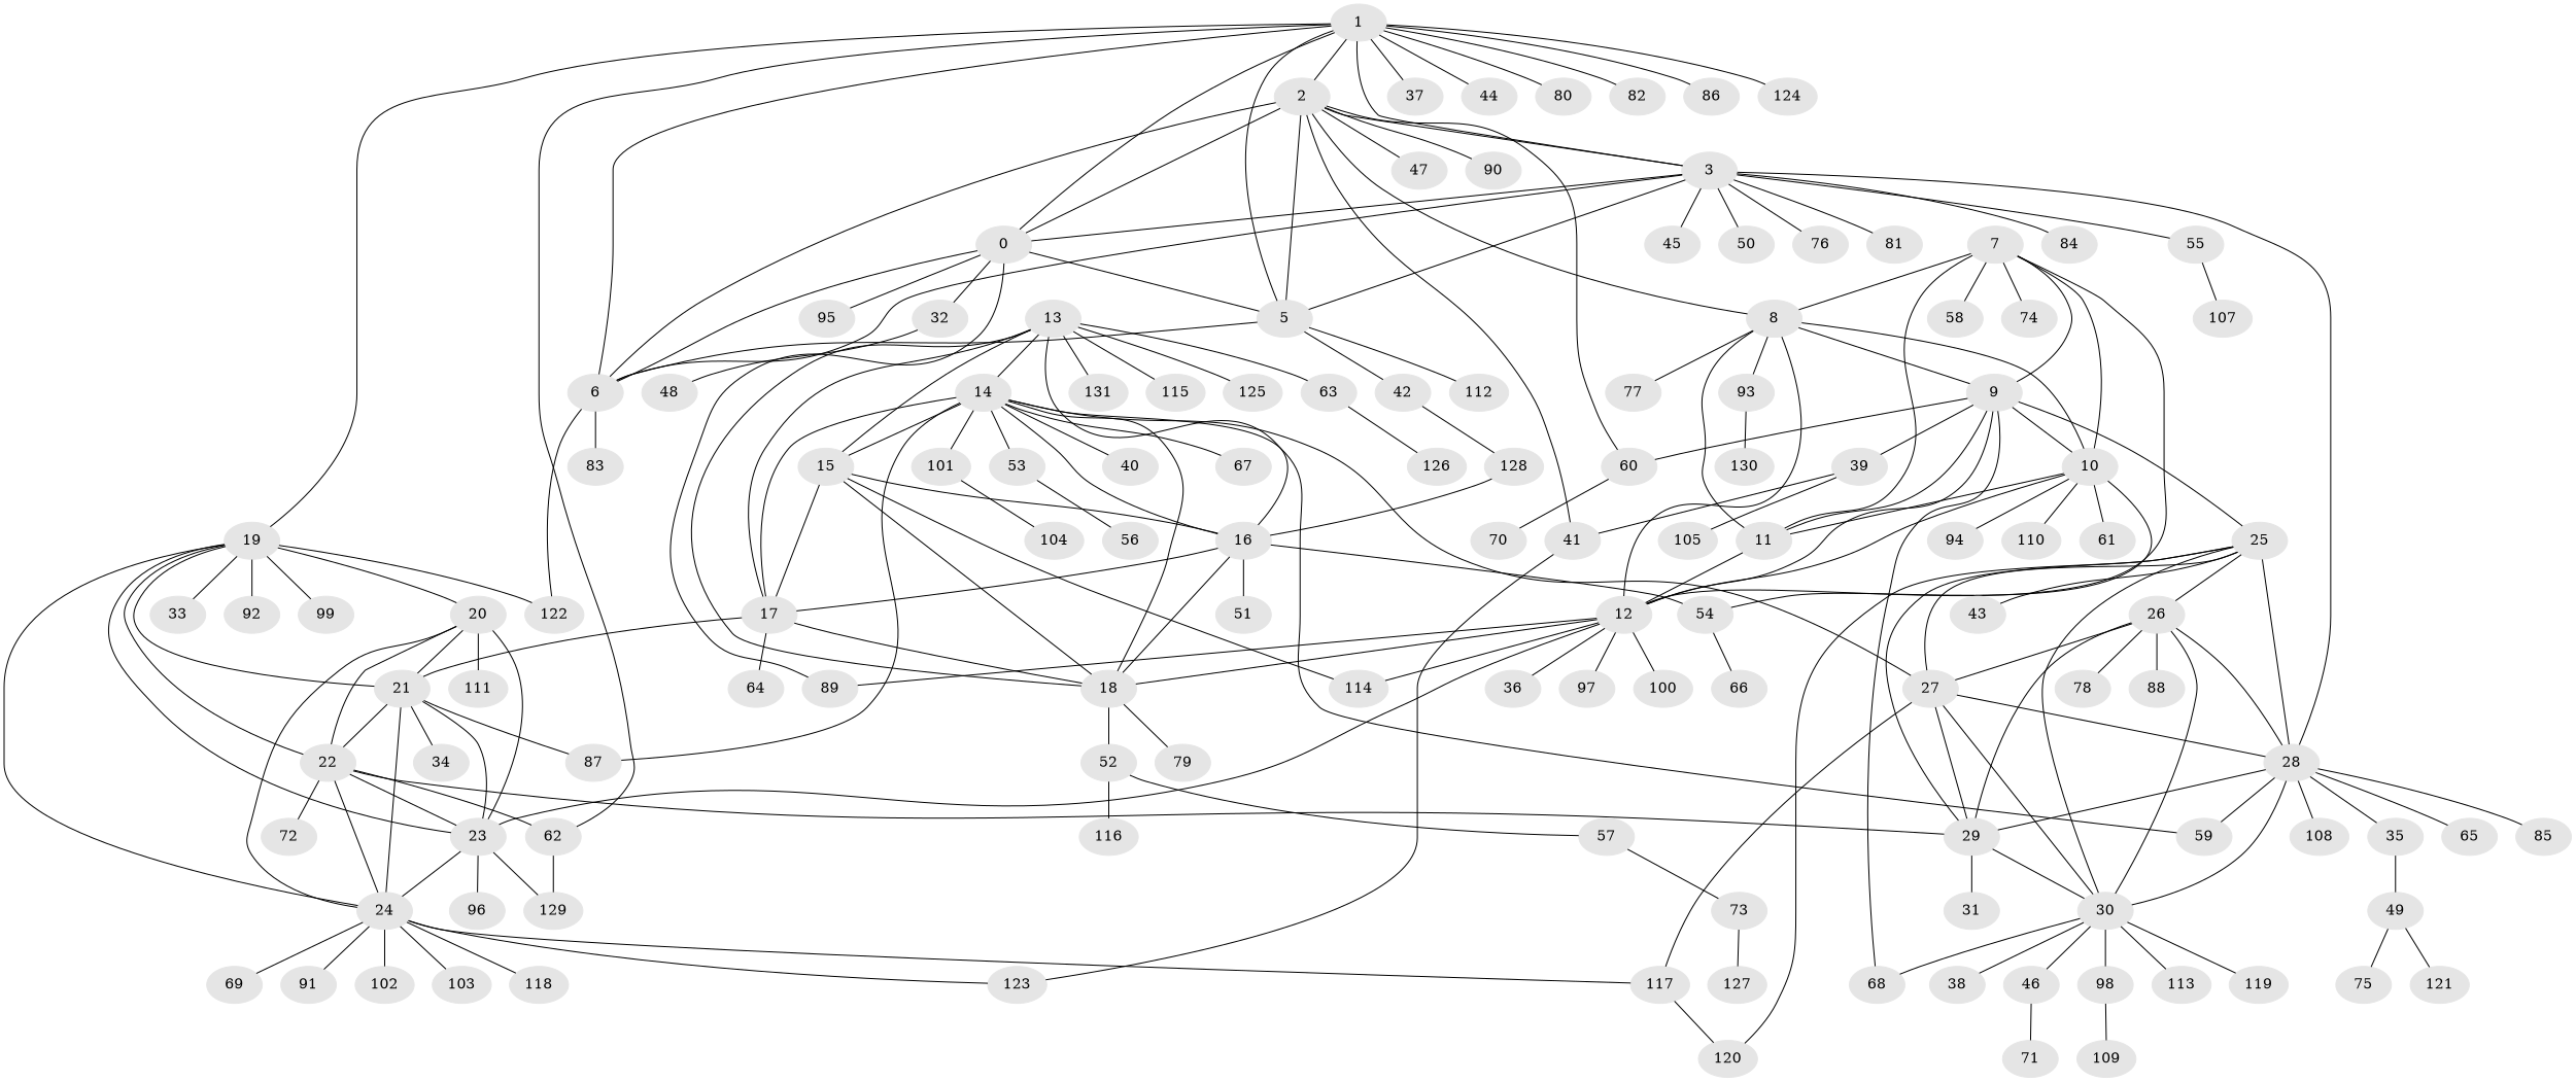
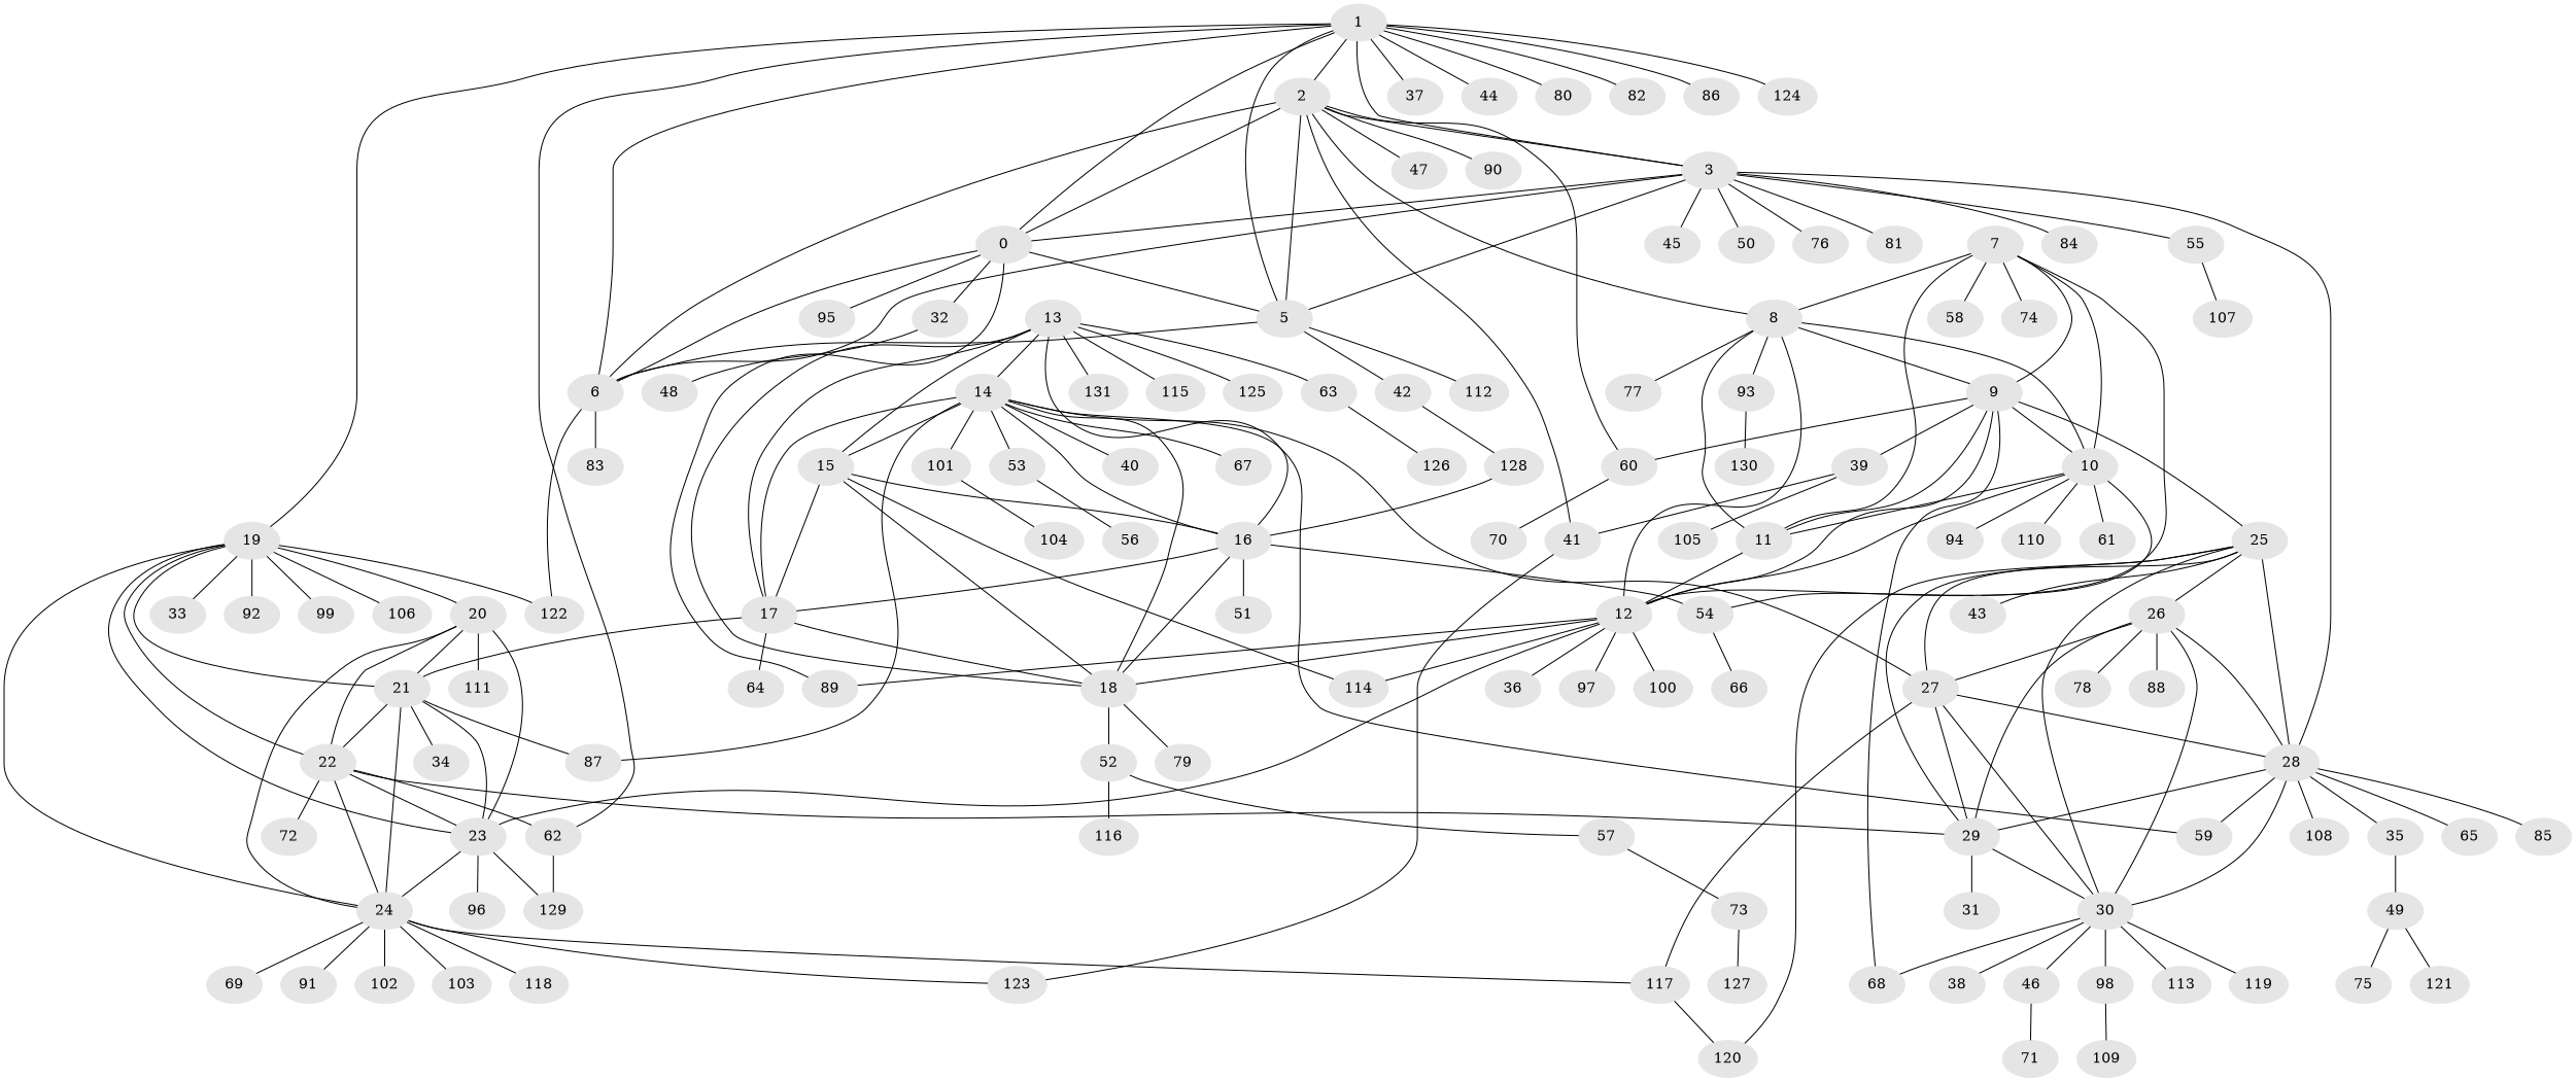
  graph {
    node [color=gray90 style=filled]
    1
    2
    3
    n4 [label=0]
    5
    6
    19
    37
    44
    62
    80
    82
    86
    124
    8
    41
    47
    60
    90
    28
    45
    50
    55
    76
    81
    84
    32
    89
    95
    42
    112
    83
    122
    23
    21
    20
    22
    24
    33
    92
    99
+   106
    129
    9
    10
    11
    12
    77
    93
    123
    70
    59
    29
    30
    35
    65
    85
    108
    107
    48
    128
    16
    54
    18
    17
    51
    7
    58
    74
    25
    39
    68
    61
    94
    110
    36
    97
    100
    114
    130
    27
    26
    43
    120
    105
    66
    52
    79
    96
    13
    14
    15
    63
    115
    125
    131
    40
    53
    67
    87
    101
    64
    126
    117
    56
    104
    34
    57
    116
    111
    72
    69
    91
    102
    103
    118
    31
    78
    88
    38
    46
    98
    113
    119
    49
    71
    109
    75
    121
    73
    127
    1 -- 2
    1 -- 3
    1 -- n4
    1 -- 5
    1 -- 6
    1 -- 19
    1 -- 37
    1 -- 44
    1 -- 62
    1 -- 80
    1 -- 82
    1 -- 86
    1 -- 124
    2 -- 3
    2 -- n4
    2 -- 5
    2 -- 6
    2 -- 8
    2 -- 41
    2 -- 47
    2 -- 60
    2 -- 90
    3 -- n4
    3 -- 5
    3 -- 6
    3 -- 28
    3 -- 45
    3 -- 50
    3 -- 55
    3 -- 76
    3 -- 81
    3 -- 84
    n4 -- 5
    n4 -- 6
    n4 -- 32
    n4 -- 89
    n4 -- 95
    5 -- 6
    5 -- 42
    5 -- 112
    6 -- 83
    6 -- 122
    19 -- 122
    19 -- 23
    19 -- 21
    19 -- 20
    19 -- 22
    19 -- 24
    19 -- 33
    19 -- 92
    19 -- 99
+   19 -- 106
    62 -- 129
    8 -- 9
    8 -- 10
    8 -- 11
    8 -- 12
    8 -- 77
    8 -- 93
    41 -- 123
    60 -- 70
    28 -- 59
    28 -- 29
    28 -- 30
    28 -- 35
    28 -- 65
    28 -- 85
    28 -- 108
    55 -- 107
    32 -- 48
    42 -- 128
    23 -- 24
    23 -- 129
    23 -- 96
    21 -- 23
    21 -- 22
    21 -- 24
    21 -- 87
    21 -- 34
    20 -- 23
    20 -- 21
    20 -- 22
    20 -- 24
    20 -- 111
    22 -- 62
    22 -- 23
    22 -- 24
    22 -- 29
    22 -- 72
    24 -- 123
    24 -- 117
    24 -- 69
    24 -- 91
    24 -- 102
    24 -- 103
    24 -- 118
    9 -- 60
    9 -- 10
    9 -- 11
    9 -- 12
    9 -- 25
    9 -- 39
    9 -- 68
    10 -- 11
    10 -- 12
    10 -- 54
    10 -- 61
    10 -- 94
    10 -- 110
    11 -- 12
    12 -- 89
    12 -- 23
    12 -- 18
    12 -- 36
    12 -- 97
    12 -- 100
    12 -- 114
    93 -- 130
    29 -- 30
    29 -- 31
    30 -- 68
    30 -- 38
    30 -- 46
    30 -- 98
    30 -- 113
    30 -- 119
    35 -- 49
    128 -- 16
    16 -- 54
    16 -- 18
    16 -- 17
    16 -- 51
    54 -- 66
    18 -- 52
    18 -- 79
    17 -- 21
    17 -- 18
    17 -- 64
    7 -- 8
    7 -- 9
    7 -- 10
    7 -- 11
    7 -- 12
    7 -- 58
    7 -- 74
    25 -- 28
    25 -- 29
    25 -- 30
    25 -- 27
    25 -- 26
    25 -- 43
    25 -- 120
    39 -- 41
    39 -- 105
    27 -- 28
    27 -- 29
    27 -- 30
    27 -- 117
    26 -- 28
    26 -- 29
    26 -- 30
    26 -- 27
    26 -- 78
    26 -- 88
    52 -- 57
    52 -- 116
    13 -- 16
    13 -- 18
    13 -- 17
    13 -- 14
    13 -- 15
    13 -- 63
    13 -- 115
    13 -- 125
    13 -- 131
    14 -- 59
    14 -- 16
    14 -- 18
    14 -- 17
    14 -- 27
    14 -- 15
    14 -- 40
    14 -- 53
    14 -- 67
    14 -- 87
    14 -- 101
    15 -- 16
    15 -- 18
    15 -- 17
    15 -- 114
    63 -- 126
    53 -- 56
    101 -- 104
    117 -- 120
    57 -- 73
    46 -- 71
    98 -- 109
    49 -- 75
    49 -- 121
    73 -- 127
  }
